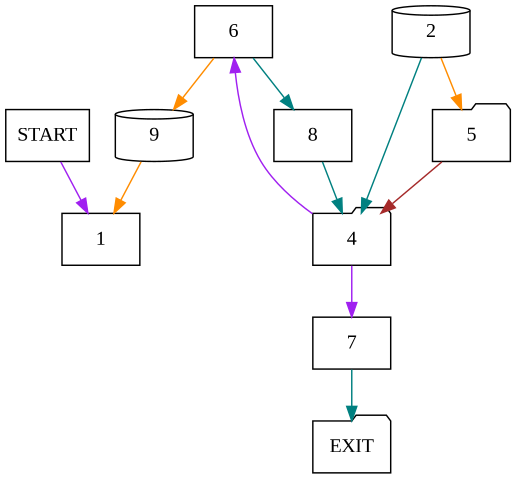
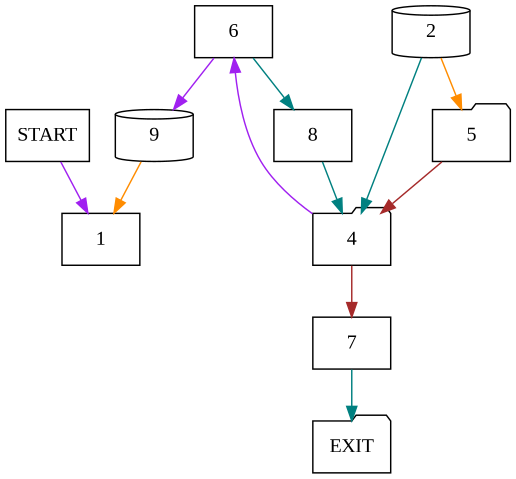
  digraph {
    fontname="Liberation Serif"
    node [fontname="Liberation Serif" shape=box]
    edge [color=teal fontname="Liberation Serif"]
    n1 [label=START]
    1
    n3 [label=EXIT shape=folder]
    2 [shape=cylinder]
    4 [shape=folder]
    5 [shape=folder]
    6
    7
    8
    9 [shape=cylinder]
    n1 -> 1 [color=purple]
    2 -> 4
    2 -> 5 [color=darkorange]
    4 -> 6 [color=purple]
-   4 -> 7 [color=purple]
+   4 -> 7 [color=brown]
    5 -> 4 [color=brown]
    6 -> 8
-   6 -> 9 [color=darkorange]
+   6 -> 9 [color=purple]
    7 -> n3
    8 -> 4
    9 -> 1 [color=darkorange]
  }
